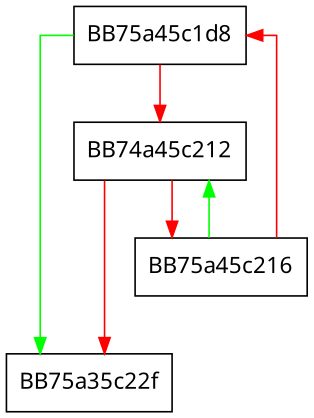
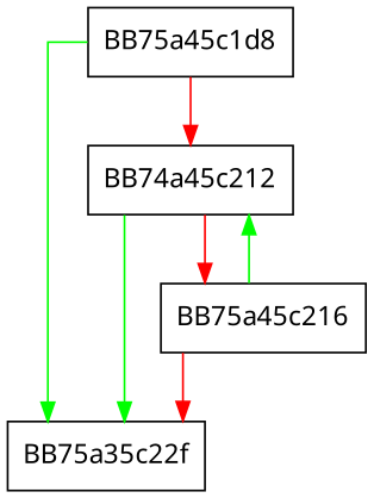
  digraph {
    fontname="Noto Sans"
    splines=ortho
    node [fontname="Noto Sans" shape=box]
    edge [color=green fontname="Noto Sans"]
    n1 [label=BB75a35c22f]
    BB75a45c1d8
    n3 [label=BB74a45c212]
    BB75a45c216
    BB75a45c1d8 -> n1
    BB75a45c1d8 -> n3 [color=red]
-   n3 -> n1 [color=red]
+   n3 -> n1
    n3 -> BB75a45c216 [color=red]
-   BB75a45c216 -> BB75a45c1d8 [color=red]
+   BB75a45c216 -> n1 [color=red]
    BB75a45c216 -> n3
  }
